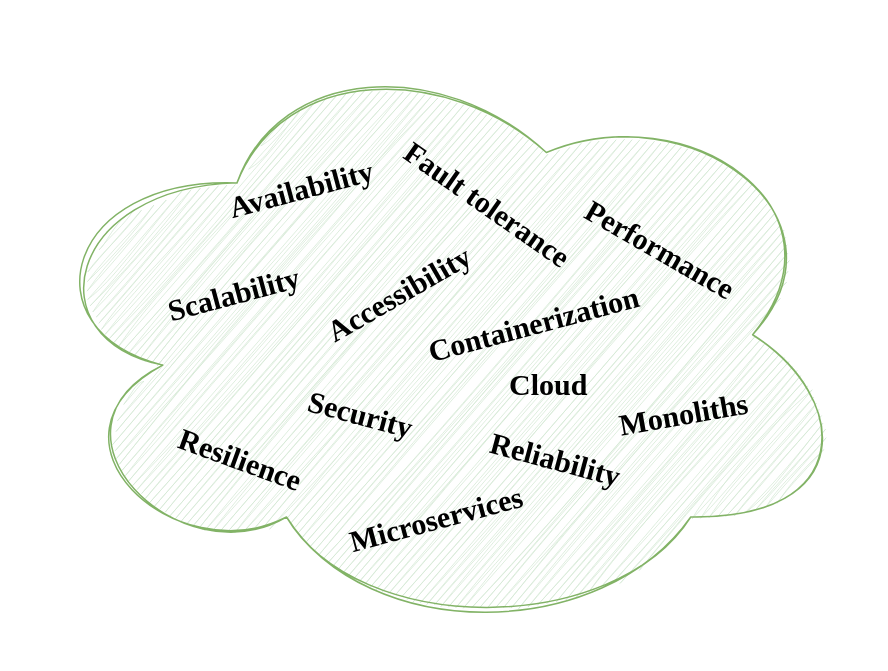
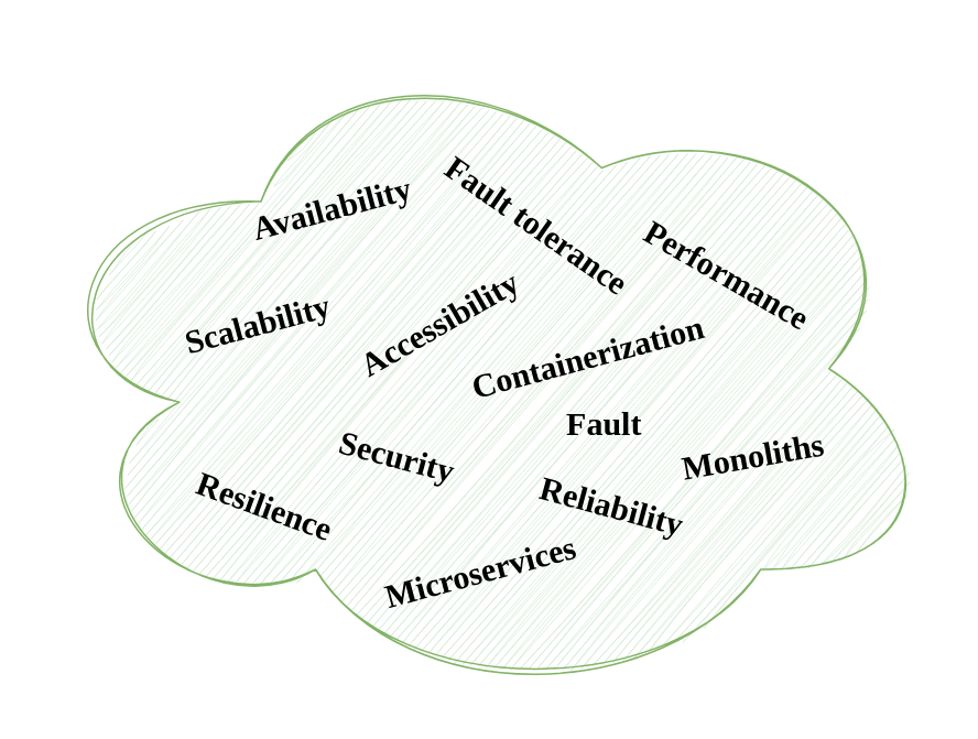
  <mxCell id="0" />
  <mxCell id="1" parent="0" />
  <mxCell id="2" value="" style="ellipse;shape=cloud;whiteSpace=wrap;html=1;sketch=1;hachureGap=4;jiggle=2;curveFitting=1;fontFamily=Architects Daughter;fontSource=https%3A%2F%2Ffonts.googleapis.com%2Fcss%3Ffamily%3DArchitects%2BDaughter;fontSize=20;fillColor=#d5e8d4;strokeColor=#82b366;" parent="1" vertex="1"><mxGeometry x="20" y="20" width="550" height="405" as="geometry" /></mxCell>
  <mxCell id="3" value="Performance" style="text;html=1;align=center;verticalAlign=middle;resizable=0;points=[];autosize=1;strokeColor=none;fillColor=none;fontSize=20;fontFamily=Architects Daughter;fontStyle=1;rotation=30;" parent="1" vertex="1"><mxGeometry x="365" y="145" width="150" height="40" as="geometry" /></mxCell>
  <mxCell id="4" value="Reliability" style="text;html=1;align=center;verticalAlign=middle;resizable=0;points=[];autosize=1;strokeColor=none;fillColor=none;fontSize=20;fontFamily=Architects Daughter;fontStyle=1;rotation=15;" parent="1" vertex="1"><mxGeometry x="320" y="285" width="100" height="40" as="geometry" /></mxCell>
  <mxCell id="5" value="Monoliths" style="text;html=1;align=center;verticalAlign=middle;resizable=0;points=[];autosize=1;strokeColor=none;fillColor=none;fontSize=20;fontFamily=Architects Daughter;fontStyle=1;rotation=-10;" parent="1" vertex="1"><mxGeometry x="400" y="255" width="110" height="40" as="geometry" /></mxCell>
- <mxCell id="6" value="Cloud" style="text;html=1;align=center;verticalAlign=middle;resizable=0;points=[];autosize=1;strokeColor=none;fillColor=none;fontSize=20;fontFamily=Architects Daughter;fontStyle=1" parent="1" vertex="1"><mxGeometry x="330" y="235" width="70" height="40" as="geometry" /></mxCell>
+ <mxCell id="6" value="Fault" style="text;html=1;align=center;verticalAlign=middle;resizable=0;points=[];autosize=1;strokeColor=none;fillColor=none;fontSize=20;fontFamily=Architects Daughter;fontStyle=1" parent="1" vertex="1"><mxGeometry x="330" y="235" width="70" height="40" as="geometry" /></mxCell>
  <mxCell id="7" value="Security" style="text;html=1;align=center;verticalAlign=middle;resizable=0;points=[];autosize=1;strokeColor=none;fillColor=none;fontSize=20;fontFamily=Architects Daughter;fontStyle=1;rotation=15;" parent="1" vertex="1"><mxGeometry x="190" y="255" width="100" height="40" as="geometry" /></mxCell>
  <mxCell id="8" value="Fault tolerance" style="text;html=1;align=center;verticalAlign=middle;resizable=0;points=[];autosize=1;strokeColor=none;fillColor=none;fontSize=20;fontFamily=Architects Daughter;fontStyle=1;rotation=35;" parent="1" vertex="1"><mxGeometry x="245" y="115" width="160" height="40" as="geometry" /></mxCell>
  <mxCell id="9" value="Scalability" style="text;html=1;align=center;verticalAlign=middle;resizable=0;points=[];autosize=1;strokeColor=none;fillColor=none;fontSize=20;fontFamily=Architects Daughter;fontStyle=1;rotation=-15;" parent="1" vertex="1"><mxGeometry x="100" y="175" width="110" height="40" as="geometry" /></mxCell>
  <mxCell id="10" value="Resilience" style="text;html=1;align=center;verticalAlign=middle;resizable=0;points=[];autosize=1;strokeColor=none;fillColor=none;fontSize=20;fontFamily=Architects Daughter;fontStyle=1;rotation=20;" parent="1" vertex="1"><mxGeometry x="105" y="285" width="110" height="40" as="geometry" /></mxCell>
  <mxCell id="11" value="Microservices" style="text;html=1;align=center;verticalAlign=middle;resizable=0;points=[];autosize=1;strokeColor=none;fillColor=none;fontSize=20;fontFamily=Architects Daughter;fontStyle=1;rotation=-15;" parent="1" vertex="1"><mxGeometry x="210" y="325" width="160" height="40" as="geometry" /></mxCell>
  <mxCell id="12" value="Accessibility" style="text;html=1;align=center;verticalAlign=middle;resizable=0;points=[];autosize=1;strokeColor=none;fillColor=none;fontSize=20;fontFamily=Architects Daughter;fontStyle=1;rotation=-30;" parent="1" vertex="1"><mxGeometry x="195" y="175" width="140" height="40" as="geometry" /></mxCell>
  <mxCell id="13" value="Availability" style="text;html=1;align=center;verticalAlign=middle;resizable=0;points=[];autosize=1;strokeColor=none;fillColor=none;fontSize=20;fontFamily=Architects Daughter;fontStyle=1;rotation=-15;" parent="1" vertex="1"><mxGeometry x="145" y="105" width="110" height="40" as="geometry" /></mxCell>
  <mxCell id="14" value="Containerization" style="text;html=1;align=center;verticalAlign=middle;resizable=0;points=[];autosize=1;strokeColor=none;fillColor=none;fontSize=20;fontFamily=Architects Daughter;fontStyle=1;rotation=-15;" parent="1" vertex="1"><mxGeometry x="270" y="195" width="170" height="40" as="geometry" /></mxCell>
